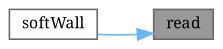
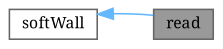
  digraph {
    rankdir=RL
    fontname="Noto Serif"
    node [fontname="Noto Serif" fontsize=10 shape=box style=filled]
    n1 [color=gray40 fillcolor=grey60 fontcolor=black height=0.2 label=read width=0.4]
    n2 [color=grey40 fillcolor=white height=0.2 label=softWall width=0.4]
-   n1 -> n2 [color=steelblue1 dir=back fontname="Noto Serif" fontsize=10 labelfontname=Helvetica labelfontsize=10 style=solid]
+   n2 -> n1 [color=steelblue1 dir=back fontname="Noto Serif" fontsize=10 labelfontname=Helvetica labelfontsize=10 style=solid]
  }
